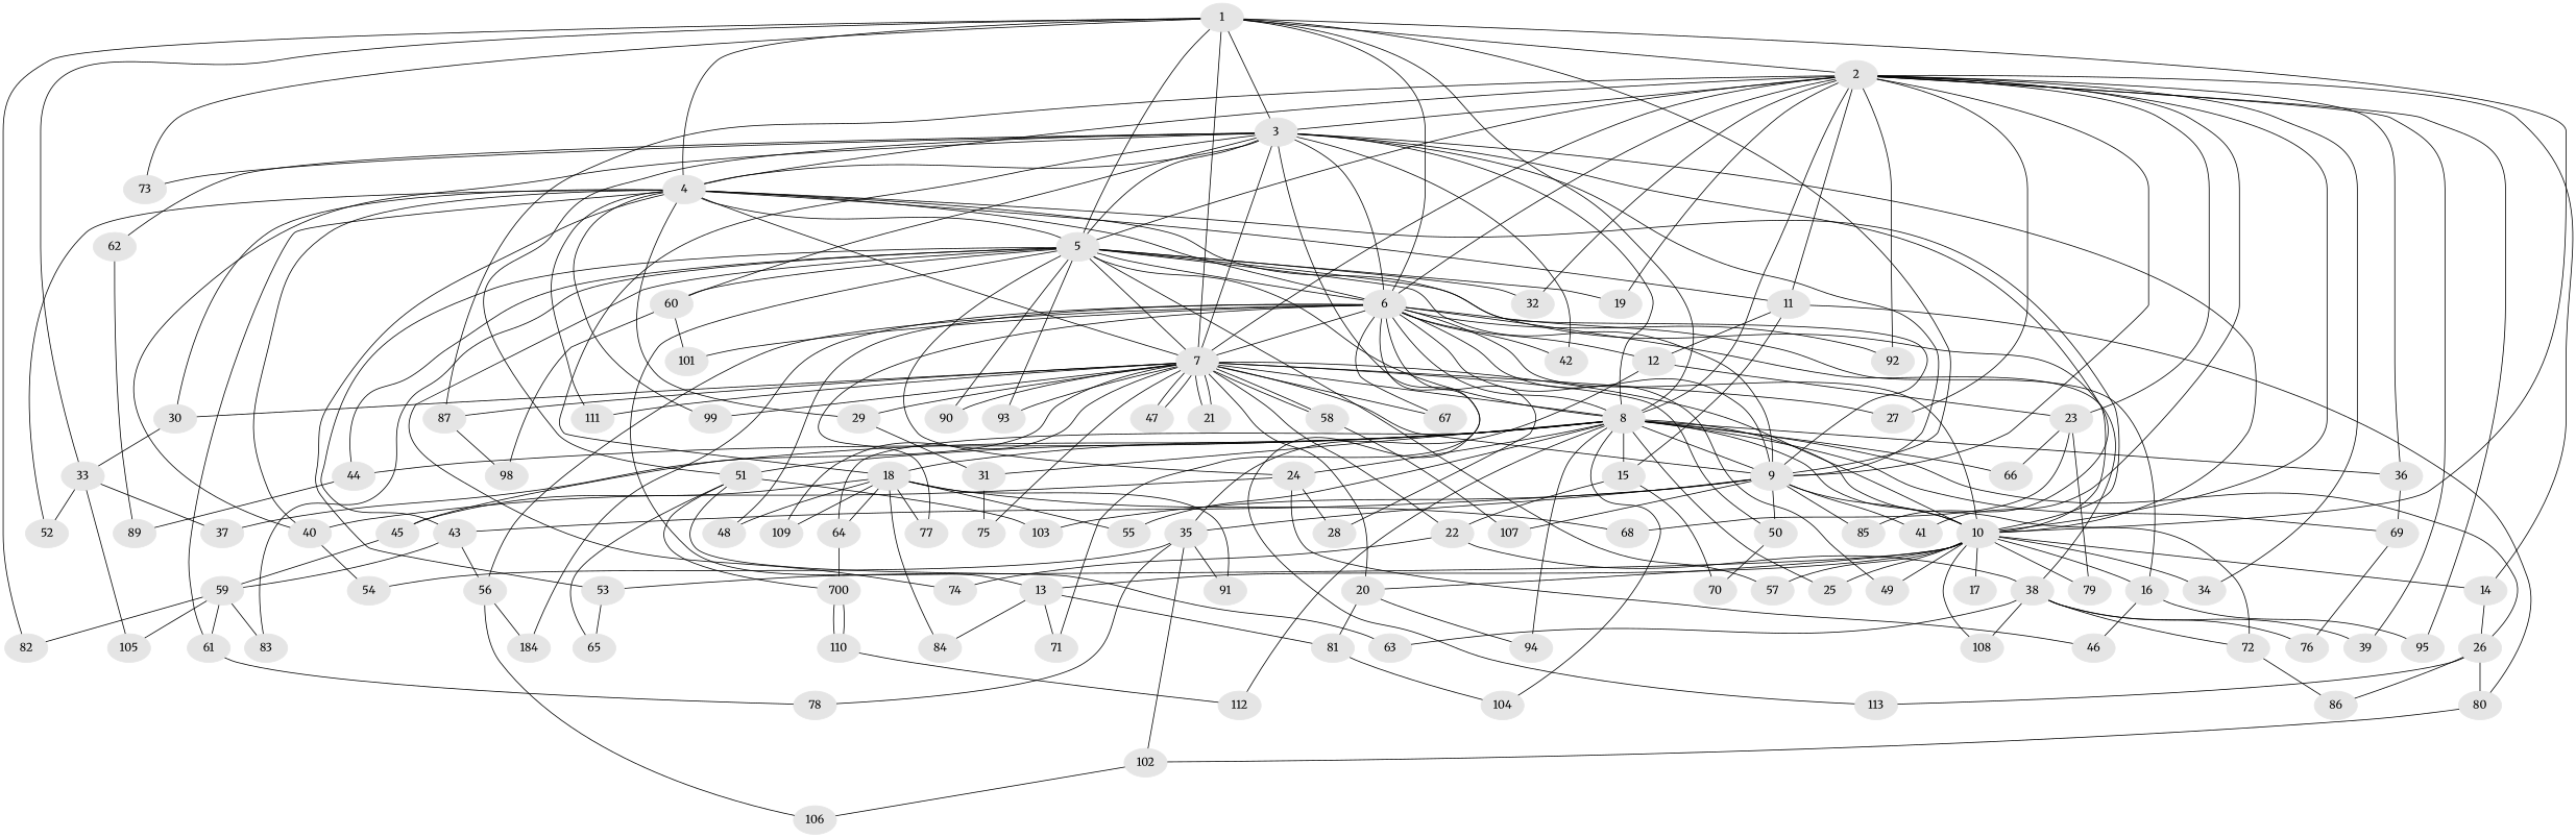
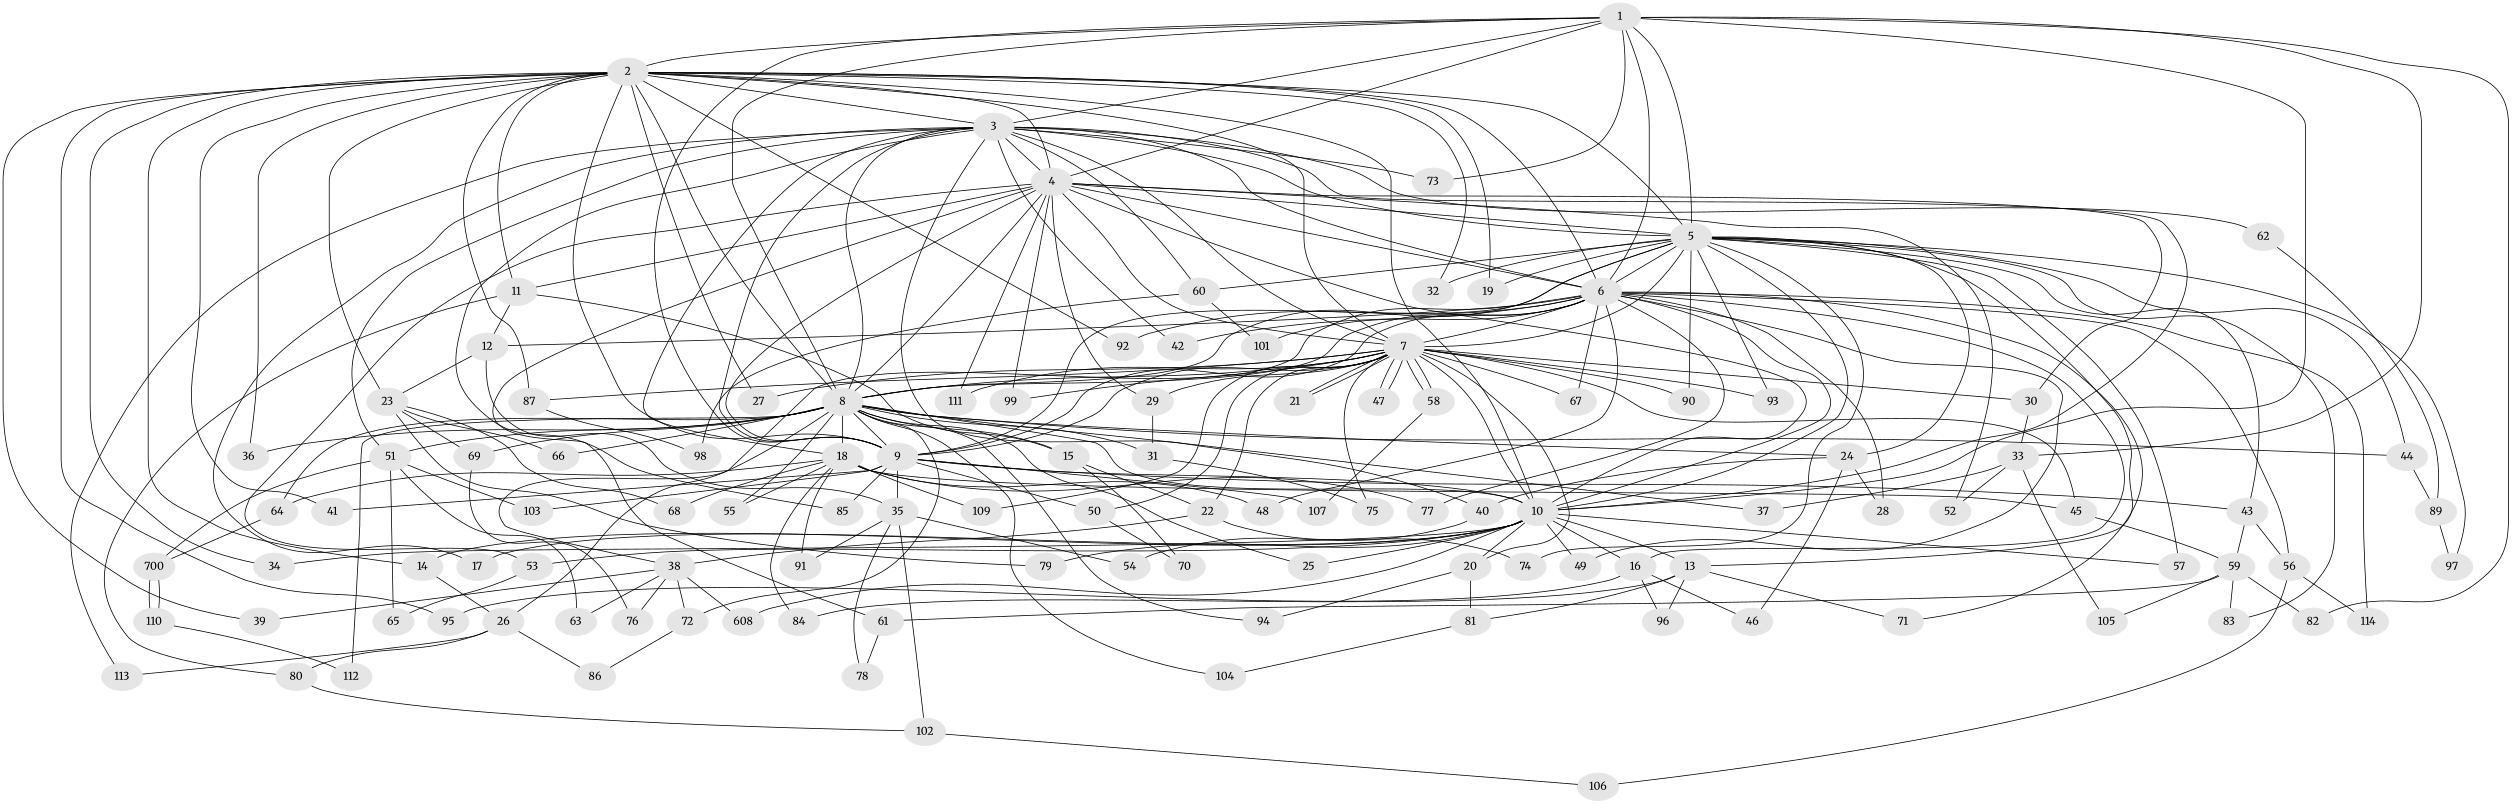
  graph {
    fontname=Merriweather
    node [color=gray90 fontname=Merriweather style=filled]
    edge [fontname=Merriweather]
    1
    2
    3
    4
    5
    6
    7
    8
    9
    10
    33
    73
    82
    11
    14
    19
    23
    27
    32
    34
    36
    39
    41
    87
    92
    95
    17
    18
    40
    42
    51
    60
    62
    85
    113
    29
    30
    52
    53
    61
    99
    111
    13
    24
    43
    44
    57
    74
    83
    90
    93
+   97
    12
    16
    28
    38
    48
    49
    56
    67
    71
    77
    101
-   114 [label=184]
+   114
    20
    21
    22
    45
    47
    50
    58
    75
    109
    15
    25
    26
    31
    37
    55
    64
    66
    69
    72
    94
    104
    112
    35
    103
    107
    79
-   108
+   108 [label=608]
    105
    80
    68
    98
    84
    91
    54
    63
    65
    n101 [label=700]
    89
    78
    81
+   96
    46
    59
    76
    106
    70
    86
    102
    110
    1 -- 2
    1 -- 3
    1 -- 4
    1 -- 5
    1 -- 6
-   1 -- 7
    1 -- 8
    1 -- 9
    1 -- 10
    1 -- 33
    1 -- 73
    1 -- 82
    2 -- 3
    2 -- 4
    2 -- 5
    2 -- 6
    2 -- 7
    2 -- 8
    2 -- 9
    2 -- 10
    2 -- 11
    2 -- 14
    2 -- 19
    2 -- 23
    2 -- 27
    2 -- 32
    2 -- 34
    2 -- 36
    2 -- 39
    2 -- 41
    2 -- 87
    2 -- 92
    2 -- 95
    3 -- 4
    3 -- 5
    3 -- 6
    3 -- 7
    3 -- 8
    3 -- 9
    3 -- 10
    3 -- 73
+   3 -- 17
    3 -- 18
    3 -- 40
    3 -- 42
    3 -- 51
    3 -- 60
    3 -- 62
    3 -- 85
    3 -- 113
    4 -- 5
    4 -- 6
    4 -- 7
-   4 -- 40
+   4 -- 8
    4 -- 9
    4 -- 10
    4 -- 11
    4 -- 29
    4 -- 30
    4 -- 52
    4 -- 53
    4 -- 61
    4 -- 99
    4 -- 111
    5 -- 6
    5 -- 7
    5 -- 8
    5 -- 9
    5 -- 10
    5 -- 19
    5 -- 32
    5 -- 60
    5 -- 13
    5 -- 24
    5 -- 43
    5 -- 44
    5 -- 57
    5 -- 74
    5 -- 83
    5 -- 90
    5 -- 93
+   5 -- 97
    6 -- 7
    6 -- 8
    6 -- 9
    6 -- 10
    6 -- 92
    6 -- 42
    6 -- 12
    6 -- 16
    6 -- 28
    6 -- 38
    6 -- 48
    6 -- 49
    6 -- 56
    6 -- 67
    6 -- 71
    6 -- 77
    6 -- 101
    6 -- 114
    7 -- 8
    7 -- 9
    7 -- 10
    7 -- 27
    7 -- 87
    7 -- 29
    7 -- 30
    7 -- 99
    7 -- 111
    7 -- 90
    7 -- 93
    7 -- 67
    7 -- 20
    7 -- 21
    7 -- 21
    7 -- 22
    7 -- 45
    7 -- 47
    7 -- 47
    7 -- 50
    7 -- 58
    7 -- 58
    7 -- 75
    7 -- 109
    8 -- 9
    8 -- 10
    8 -- 36
    8 -- 18
    8 -- 51
    8 -- 24
    8 -- 44
    8 -- 15
    8 -- 25
    8 -- 26
    8 -- 31
    8 -- 37
    8 -- 55
    8 -- 64
    8 -- 66
    8 -- 69
    8 -- 72
    8 -- 94
    8 -- 104
    8 -- 112
    9 -- 10
    9 -- 41
    9 -- 85
    9 -- 43
    9 -- 50
    9 -- 35
    9 -- 103
    9 -- 107
    10 -- 14
    10 -- 34
    10 -- 17
    10 -- 53
    10 -- 13
    10 -- 57
    10 -- 16
    10 -- 49
    10 -- 20
    10 -- 25
    10 -- 79
    10 -- 108
    33 -- 52
    33 -- 37
    33 -- 105
    11 -- 12
    11 -- 15
    11 -- 80
    14 -- 26
    23 -- 66
-   36 -- 69
+   23 -- 69
    23 -- 79
    23 -- 68
    87 -- 98
    18 -- 48
    18 -- 77
    18 -- 45
    18 -- 109
    18 -- 55
    18 -- 64
    18 -- 68
    18 -- 84
    18 -- 91
    40 -- 54
    51 -- 103
    51 -- 63
    51 -- 65
    51 -- n101
    60 -- 101
    60 -- 98
    62 -- 89
    29 -- 31
    30 -- 33
    53 -- 65
    61 -- 78
    13 -- 71
    13 -- 84
    13 -- 81
+   13 -- 96
    24 -- 40
    24 -- 28
    24 -- 46
    43 -- 56
    43 -- 59
    44 -- 89
    12 -- 23
    12 -- 35
    16 -- 95
+   16 -- 96
    16 -- 46
    38 -- 39
    38 -- 72
    38 -- 108
    38 -- 63
    38 -- 76
    56 -- 114
    56 -- 106
    20 -- 94
    20 -- 81
    22 -- 74
    22 -- 38
    45 -- 59
    50 -- 70
    58 -- 107
    15 -- 22
    15 -- 70
    26 -- 113
    26 -- 80
    26 -- 86
    31 -- 75
    64 -- n101
    69 -- 76
    72 -- 86
    35 -- 91
    35 -- 54
    35 -- 78
    35 -- 102
    80 -- 102
    n101 -- 110
    n101 -- 110
+   89 -- 97
    81 -- 104
    59 -- 82
    59 -- 61
    59 -- 83
    59 -- 105
    102 -- 106
    110 -- 112
  }
